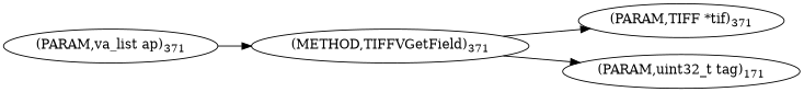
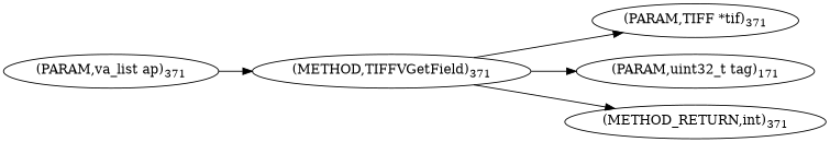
  digraph {
    rankdir=LR
    n1 [label=<(METHOD,TIFFVGetField)<SUB>371</SUB>>]
    n2 [label=<(PARAM,TIFF *tif)<SUB>371</SUB>>]
    n3 [label=<(PARAM,uint32_t tag)<SUB>171</SUB>>]
+   n4 [label=<(METHOD_RETURN,int)<SUB>371</SUB>>]
    n5 [label=<(PARAM,va_list ap)<SUB>371</SUB>>]
    n1 -> n2
    n1 -> n3
+   n1 -> n4
    n5 -> n1
  }
